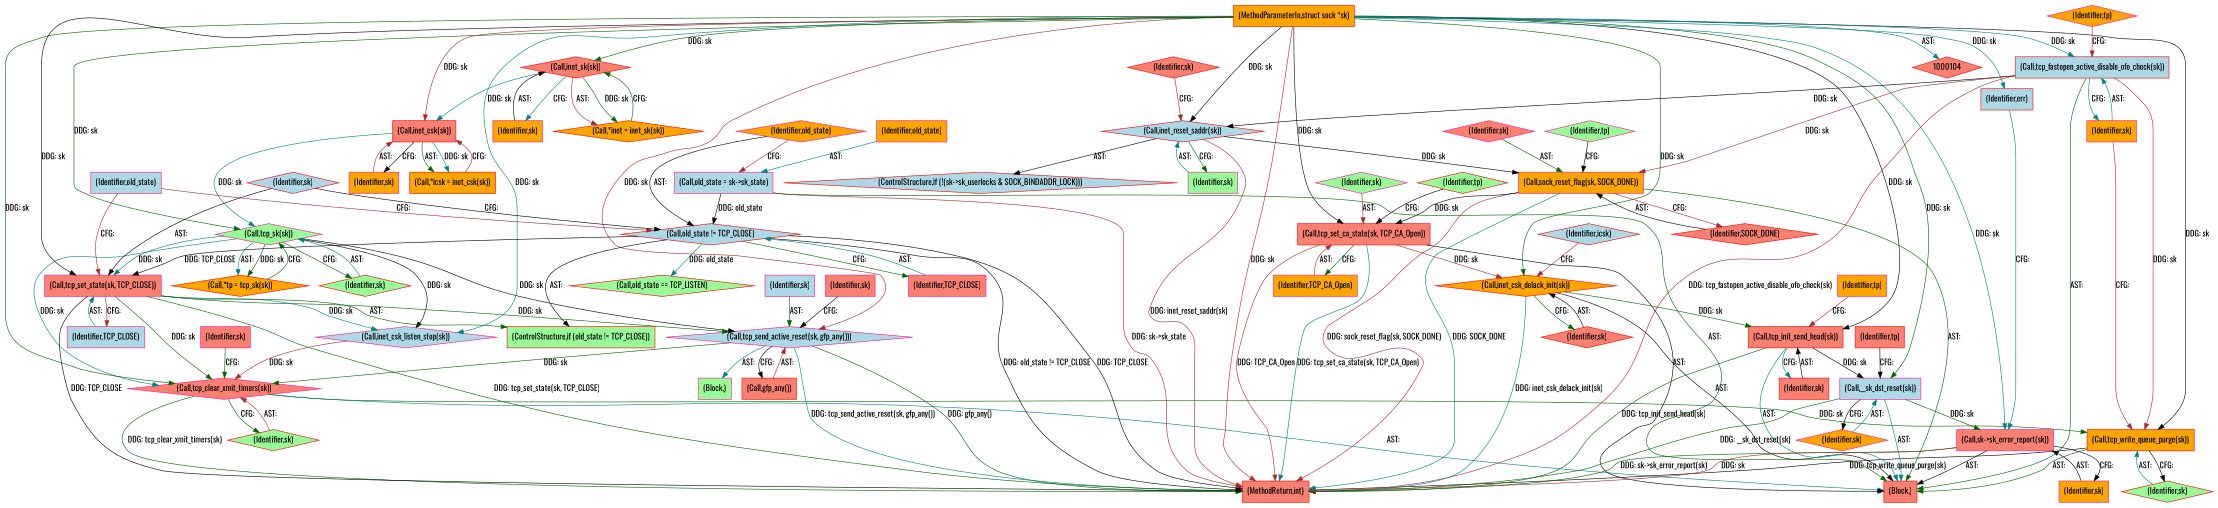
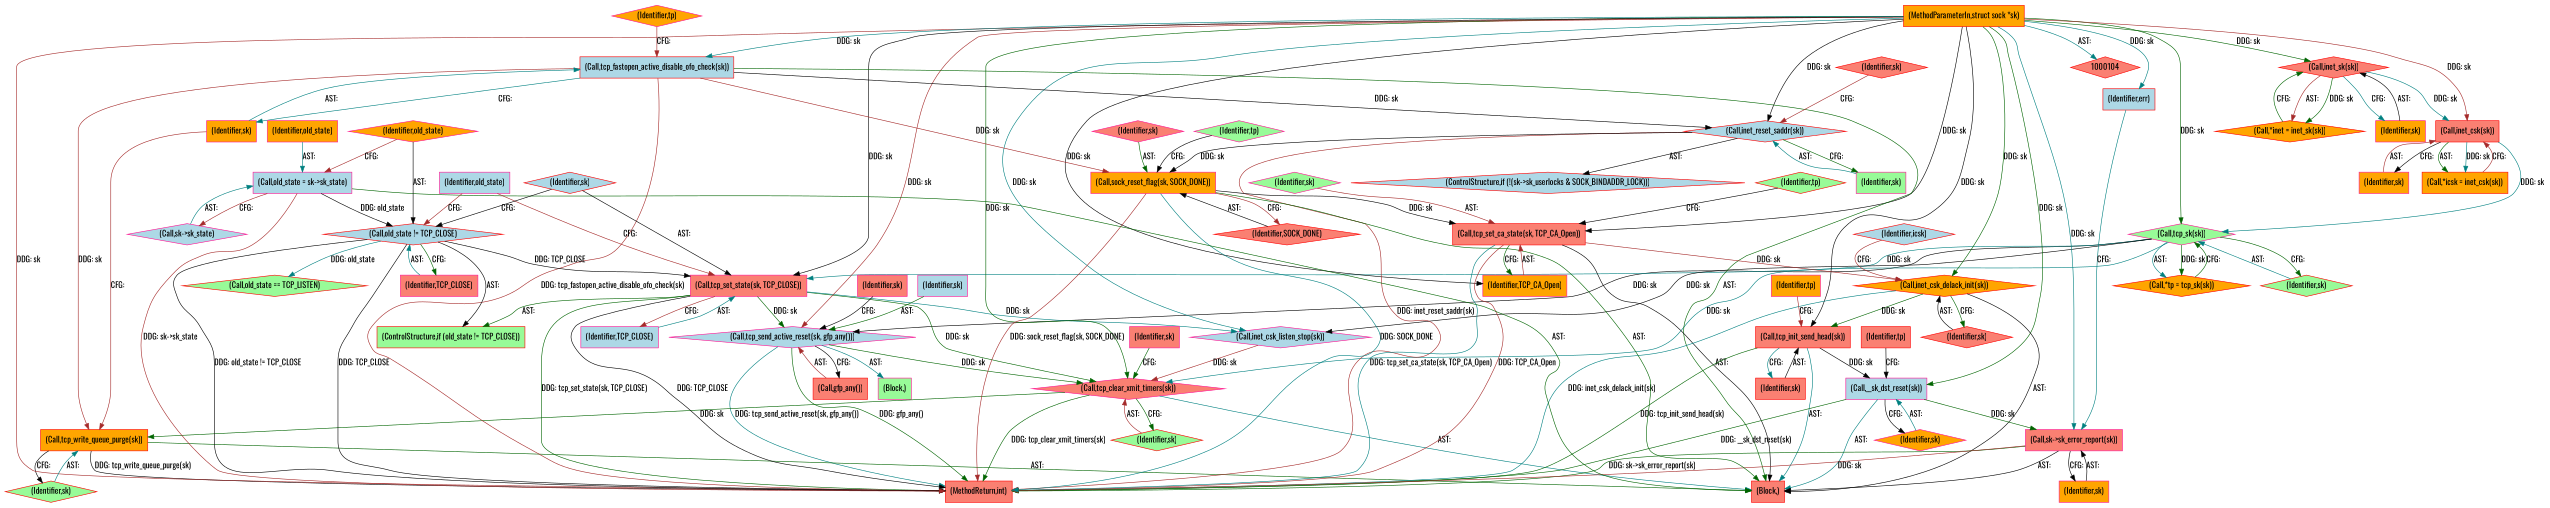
  digraph {
    fontname=Oswald
    node [color=red fillcolor=salmon fontname=Oswald shape=box style=filled]
    edge [color=black fontname=Oswald]
    n1 [color=deeppink fillcolor=lightblue label="(Call,tcp_send_active_reset(sk, gfp_any()))" shape=diamond]
    n2 [color=deeppink label="(Call,tcp_clear_xmit_timers(sk))" shape=diamond]
    n3 [label="(Call,gfp_any())"]
    n4 [label="(MethodReturn,int)"]
    n5 [color=deeppink fillcolor=palegreen label="(Block,)"]
    n6 [fillcolor=orange label="(Call,tcp_write_queue_purge(sk))"]
    n7 [label="(Block,)"]
    n8 [fillcolor=palegreen label="(Identifier,sk)" shape=diamond]
    n9 [color=deeppink fillcolor=palegreen label="(Call,tcp_sk(sk))" shape=diamond]
    n10 [color=deeppink label="(Call,tcp_set_state(sk, TCP_CLOSE))"]
    n11 [fillcolor=orange label="(Call,*tp = tcp_sk(sk))" shape=diamond]
    n12 [color=deeppink fillcolor=lightblue label="(Call,inet_csk_listen_stop(sk))" shape=diamond]
    n13 [fillcolor=palegreen label="(Identifier,sk)" shape=diamond]
    n14 [fillcolor=palegreen label="(ControlStructure,if (old_state != TCP_CLOSE))"]
    n15 [color=deeppink fillcolor=lightblue label="(Identifier,TCP_CLOSE)"]
    n16 [label="(Call,inet_csk(sk))"]
    n17 [fillcolor=orange label="(Call,*icsk = inet_csk(sk))"]
    n18 [color=deeppink fillcolor=orange label="(Identifier,sk)"]
    n19 [label="(Call,inet_sk(sk))" shape=diamond]
    n20 [color=deeppink fillcolor=orange label="(Identifier,sk)"]
    n21 [fillcolor=orange label="(Call,*inet = inet_sk(sk))" shape=diamond]
    n22 [fillcolor=orange label="(MethodParameterIn,struct sock *sk)"]
    n23 [fillcolor=lightblue label="(Call,tcp_fastopen_active_disable_ofo_check(sk))"]
    n24 [fillcolor=lightblue label="(Call,inet_reset_saddr(sk))" shape=diamond]
    n25 [label="(Call,tcp_set_ca_state(sk, TCP_CA_Open))"]
    n26 [fillcolor=orange label="(Call,inet_csk_delack_init(sk))" shape=diamond]
    n27 [label="(Call,tcp_init_send_head(sk))"]
    n28 [color=deeppink fillcolor=lightblue label="(Call,__sk_dst_reset(sk))"]
    n29 [color=deeppink label="(Call,sk->sk_error_report(sk))"]
    1000104 [shape=diamond]
    n31 [fillcolor=lightblue label="(Identifier,err)"]
    n32 [fillcolor=palegreen label="(Identifier,sk)" shape=diamond]
    n33 [color=deeppink fillcolor=orange label="(Call,sock_reset_flag(sk, SOCK_DONE))"]
    n34 [color=deeppink fillcolor=orange label="(Identifier,sk)"]
    n35 [color=deeppink fillcolor=palegreen label="(Identifier,sk)"]
    n36 [fillcolor=lightblue label="(ControlStructure,if (!(sk->sk_userlocks & SOCK_BINDADDR_LOCK)))" shape=diamond]
    n37 [label="(Identifier,SOCK_DONE)" shape=diamond]
    n38 [color=deeppink fillcolor=orange label="(Identifier,TCP_CA_Open)"]
    n39 [label="(Identifier,sk)" shape=diamond]
    n40 [label="(Identifier,sk)"]
    n41 [color=deeppink fillcolor=orange label="(Identifier,sk)" shape=diamond]
    n42 [color=deeppink fillcolor=orange label="(Identifier,sk)"]
    n43 [fillcolor=lightblue label="(Call,old_state != TCP_CLOSE)" shape=diamond]
    n44 [fillcolor=palegreen label="(Call,old_state == TCP_LISTEN)" shape=diamond]
    n45 [color=deeppink label="(Identifier,TCP_CLOSE)"]
    n46 [color=deeppink fillcolor=lightblue label="(Call,old_state = sk->sk_state)"]
+   n47 [color=deeppink fillcolor=lightblue label="(Call,sk->sk_state)" shape=diamond]
    n48 [color=deeppink label="(Identifier,sk)"]
    n49 [color=deeppink fillcolor=orange label="(Identifier,tp)" shape=diamond]
    n50 [label="(Identifier,sk)" shape=diamond]
    n51 [color=deeppink fillcolor=lightblue label="(Identifier,old_state)"]
    n52 [color=deeppink fillcolor=orange label="(Identifier,tp)"]
    n53 [color=deeppink fillcolor=orange label="(Identifier,old_state)"]
    n54 [color=deeppink label="(Identifier,sk)" shape=diamond]
    n55 [fillcolor=lightblue label="(Identifier,sk)" shape=diamond]
    n56 [color=deeppink fillcolor=orange label="(Identifier,old_state)" shape=diamond]
    n57 [fillcolor=lightblue label="(Identifier,icsk)" shape=diamond]
    n58 [color=deeppink fillcolor=palegreen label="(Identifier,tp)" shape=diamond]
    n59 [color=deeppink fillcolor=palegreen label="(Identifier,sk)" shape=diamond]
    n60 [fillcolor=palegreen label="(Identifier,tp)" shape=diamond]
    n61 [label="(Identifier,tp)"]
    n62 [color=deeppink fillcolor=lightblue label="(Identifier,sk)"]
    n63 [color=deeppink label="(Identifier,sk)"]
    n1 -> n2 [color=darkgreen label="DDG: sk"]
    n1 -> n3 [label="CFG: "]
    n1 -> n4 [color=darkgreen label="DDG: gfp_any()"]
    n1 -> n4 [color=teal label="DDG: tcp_send_active_reset(sk, gfp_any())"]
    n1 -> n5 [color=teal label="AST: "]
    n2 -> n4 [color=darkgreen label="DDG: tcp_clear_xmit_timers(sk)"]
    n2 -> n6 [color=darkgreen label="DDG: sk"]
    n2 -> n7 [color=teal label="AST: "]
    n2 -> n8 [color=darkgreen label="CFG: "]
    n3 -> n1 [color=brown label="AST: "]
    n6 -> n4 [label="DDG: tcp_write_queue_purge(sk)"]
    n6 -> n7 [color=darkgreen label="AST: "]
    n6 -> n32 [label="CFG: "]
    n8 -> n2 [color=brown label="AST: "]
    n9 -> n1 [label="DDG: sk"]
    n9 -> n2 [color=teal label="DDG: sk"]
    n9 -> n10 [color=teal label="DDG: sk"]
    n9 -> n11 [color=teal label="AST: "]
    n9 -> n11 [color=darkgreen label="DDG: sk"]
    n9 -> n12 [label="DDG: sk"]
    n9 -> n13 [color=darkgreen label="CFG: "]
    n10 -> n1 [color=darkgreen label="DDG: sk"]
    n10 -> n2 [color=darkgreen label="DDG: sk"]
    n10 -> n4 [label="DDG: TCP_CLOSE"]
    n10 -> n4 [color=darkgreen label="DDG: tcp_set_state(sk, TCP_CLOSE)"]
    n10 -> n12 [color=teal label="DDG: sk"]
    n10 -> n14 [color=darkgreen label="AST: "]
    n10 -> n15 [color=brown label="CFG: "]
    n11 -> n9 [color=darkgreen label="CFG: "]
    n12 -> n2 [color=brown label="DDG: sk"]
    n13 -> n9 [color=teal label="AST: "]
    n15 -> n10 [color=teal label="AST: "]
    n16 -> n9 [color=teal label="DDG: sk"]
    n16 -> n17 [color=darkgreen label="AST: "]
    n16 -> n17 [color=teal label="DDG: sk"]
    n16 -> n18 [label="CFG: "]
    n17 -> n16 [color=brown label="CFG: "]
    n18 -> n16 [color=brown label="AST: "]
    n19 -> n16 [color=teal label="DDG: sk"]
    n19 -> n20 [color=teal label="CFG: "]
    n19 -> n21 [color=brown label="AST: "]
    n19 -> n21 [color=darkgreen label="DDG: sk"]
    n20 -> n19 [label="AST: "]
    n21 -> n19 [color=darkgreen label="CFG: "]
    n22 -> n1 [color=brown label="DDG: sk"]
    n22 -> n2 [color=darkgreen label="DDG: sk"]
    n22 -> n4 [color=brown label="DDG: sk"]
-   n22 -> n6 [label="DDG: sk"]
+   n22 -> n38 [label="DDG: sk"]
    n22 -> n9 [color=darkgreen label="DDG: sk"]
    n22 -> n10 [label="DDG: sk"]
    n22 -> n12 [color=teal label="DDG: sk"]
    n22 -> n16 [color=brown label="DDG: sk"]
    n22 -> n19 [color=darkgreen label="DDG: sk"]
    n22 -> n23 [color=teal label="DDG: sk"]
    n22 -> n24 [label="DDG: sk"]
    n22 -> n25 [label="DDG: sk"]
    n22 -> n26 [color=darkgreen label="DDG: sk"]
    n22 -> n27 [label="DDG: sk"]
    n22 -> n28 [color=darkgreen label="DDG: sk"]
    n22 -> n29 [color=teal label="DDG: sk"]
    n22 -> 1000104 [color=teal label="AST: "]
    n22 -> n31 [color=teal label="DDG: sk"]
    n23 -> n4 [color=brown label="DDG: tcp_fastopen_active_disable_ofo_check(sk)"]
    n23 -> n6 [color=brown label="DDG: sk"]
    n23 -> n7 [color=darkgreen label="AST: "]
    n23 -> n24 [label="DDG: sk"]
    n23 -> n33 [color=brown label="DDG: sk"]
    n23 -> n34 [color=teal label="CFG: "]
    n24 -> n4 [color=brown label="DDG: inet_reset_saddr(sk)"]
    n24 -> n33 [label="DDG: sk"]
    n24 -> n35 [color=darkgreen label="CFG: "]
    n24 -> n36 [label="AST: "]
    n25 -> n4 [color=brown label="DDG: TCP_CA_Open"]
    n25 -> n4 [color=teal label="DDG: tcp_set_ca_state(sk, TCP_CA_Open)"]
    n25 -> n7 [label="AST: "]
    n25 -> n26 [color=brown label="DDG: sk"]
    n25 -> n38 [color=darkgreen label="CFG: "]
    n26 -> n4 [color=teal label="DDG: inet_csk_delack_init(sk)"]
    n26 -> n7 [label="AST: "]
    n26 -> n27 [color=darkgreen label="DDG: sk"]
    n26 -> n39 [color=darkgreen label="CFG: "]
    n27 -> n4 [color=darkgreen label="DDG: tcp_init_send_head(sk)"]
    n27 -> n7 [color=teal label="AST: "]
    n27 -> n28 [label="DDG: sk"]
    n27 -> n40 [color=teal label="CFG: "]
    n28 -> n4 [color=darkgreen label="DDG: __sk_dst_reset(sk)"]
    n28 -> n7 [color=teal label="AST: "]
    n28 -> n29 [color=darkgreen label="DDG: sk"]
    n28 -> n41 [label="CFG: "]
    n29 -> n4 [color=darkgreen label="DDG: sk->sk_error_report(sk)"]
    n29 -> n4 [color=brown label="DDG: sk"]
    n29 -> n7 [label="AST: "]
    n29 -> n42 [label="CFG: "]
    n31 -> n29 [color=teal label="CFG: "]
    n32 -> n6 [color=teal label="AST: "]
    n33 -> n4 [color=brown label="DDG: sock_reset_flag(sk, SOCK_DONE)"]
    n33 -> n4 [color=teal label="DDG: SOCK_DONE"]
    n33 -> n7 [color=darkgreen label="AST: "]
    n33 -> n25 [label="DDG: sk"]
    n33 -> n37 [color=brown label="CFG: "]
    n34 -> n6 [color=brown label="CFG: "]
    n34 -> n23 [color=teal label="AST: "]
    n35 -> n24 [color=teal label="AST: "]
    n37 -> n33 [label="AST: "]
    n38 -> n25 [color=brown label="AST: "]
    n39 -> n26 [label="AST: "]
    n40 -> n27 [label="AST: "]
    n41 -> n28 [color=teal label="AST: "]
    n42 -> n29 [label="AST: "]
    n43 -> n4 [label="DDG: old_state != TCP_CLOSE"]
    n43 -> n4 [label="DDG: TCP_CLOSE"]
    n43 -> n10 [label="DDG: TCP_CLOSE"]
    n43 -> n14 [label="AST: "]
    n43 -> n44 [color=teal label="DDG: old_state"]
    n43 -> n45 [color=darkgreen label="CFG: "]
    n45 -> n43 [color=teal label="AST: "]
    n46 -> n4 [color=brown label="DDG: sk->sk_state"]
    n46 -> n7 [color=darkgreen label="AST: "]
    n46 -> n43 [label="DDG: old_state"]
+   n46 -> n47 [color=brown label="CFG: "]
+   n47 -> n46 [color=teal label="AST: "]
    n48 -> n2 [color=darkgreen label="CFG: "]
    n49 -> n23 [color=brown label="CFG: "]
    n50 -> n24 [color=brown label="CFG: "]
    n51 -> n10 [color=brown label="CFG: "]
    n51 -> n43 [color=brown label="CFG: "]
    n52 -> n27 [color=brown label="CFG: "]
    n53 -> n46 [color=teal label="AST: "]
    n54 -> n33 [color=darkgreen label="AST: "]
    n55 -> n10 [label="AST: "]
    n55 -> n43 [label="CFG: "]
    n56 -> n43 [label="AST: "]
    n56 -> n46 [color=brown label="CFG: "]
    n57 -> n26 [color=brown label="CFG: "]
    n58 -> n33 [label="CFG: "]
    n59 -> n25 [color=brown label="AST: "]
    n60 -> n25 [label="CFG: "]
    n61 -> n28 [label="CFG: "]
    n62 -> n1 [color=darkgreen label="AST: "]
    n63 -> n1 [label="CFG: "]
  }
